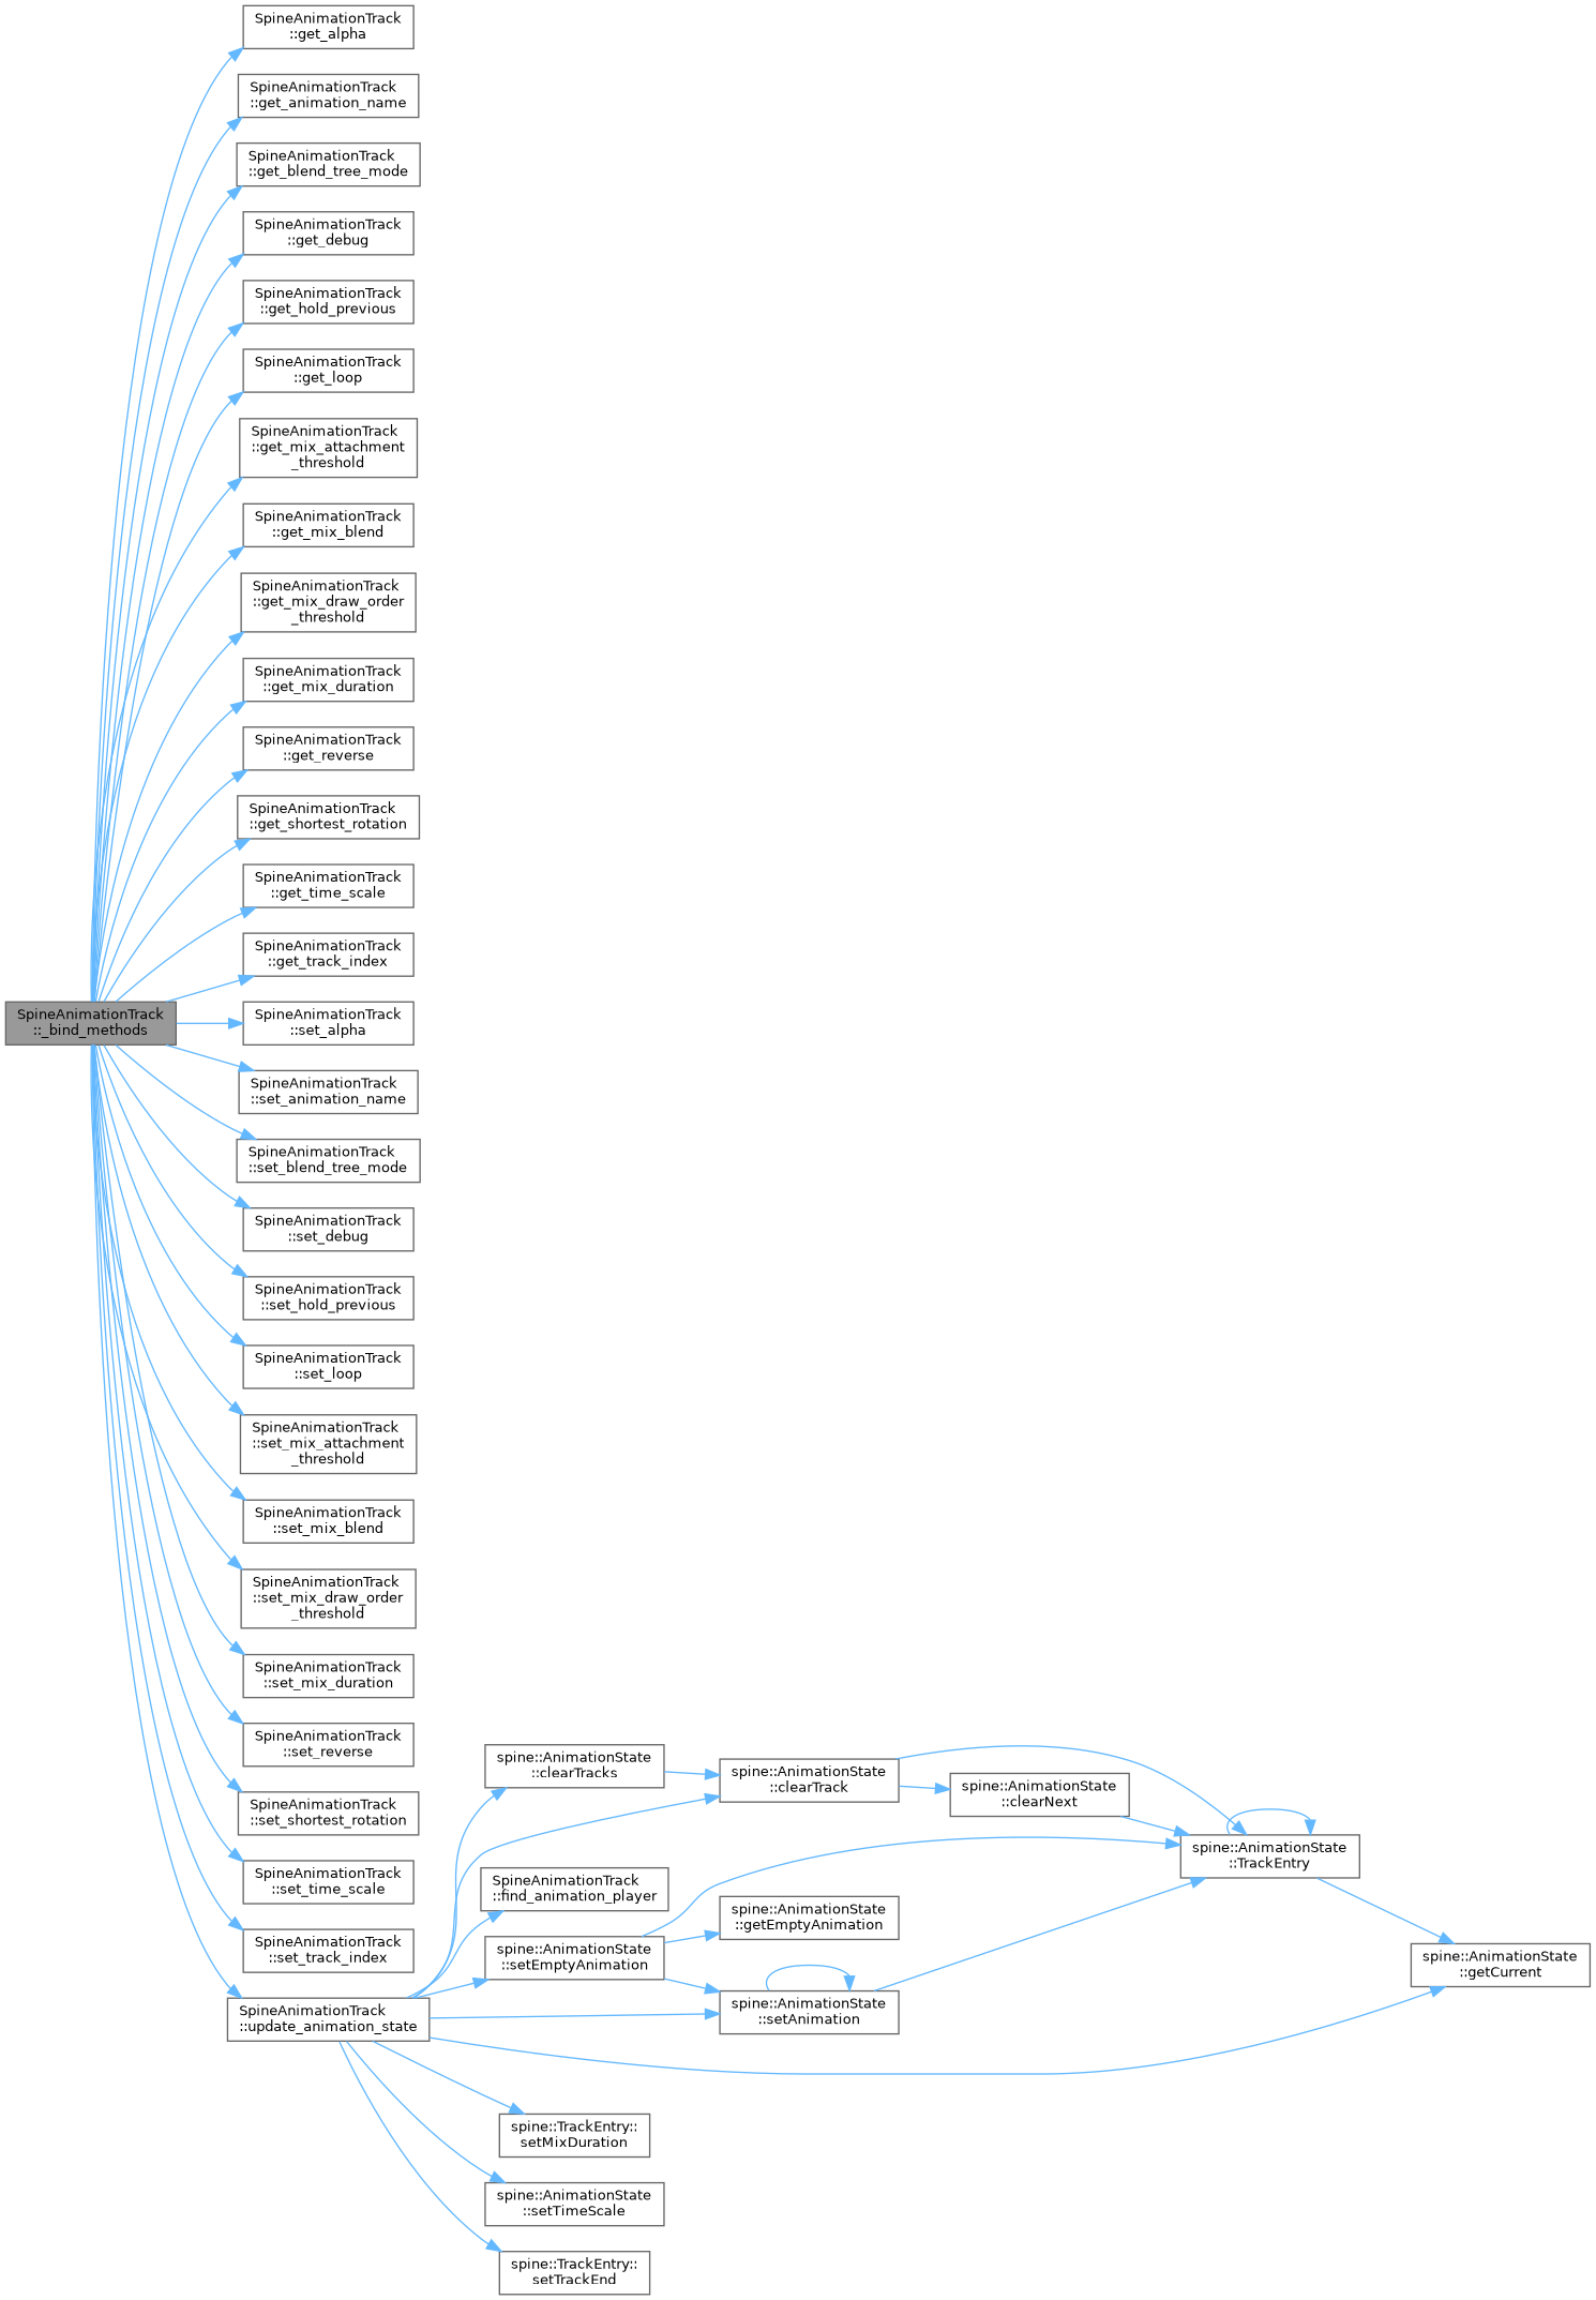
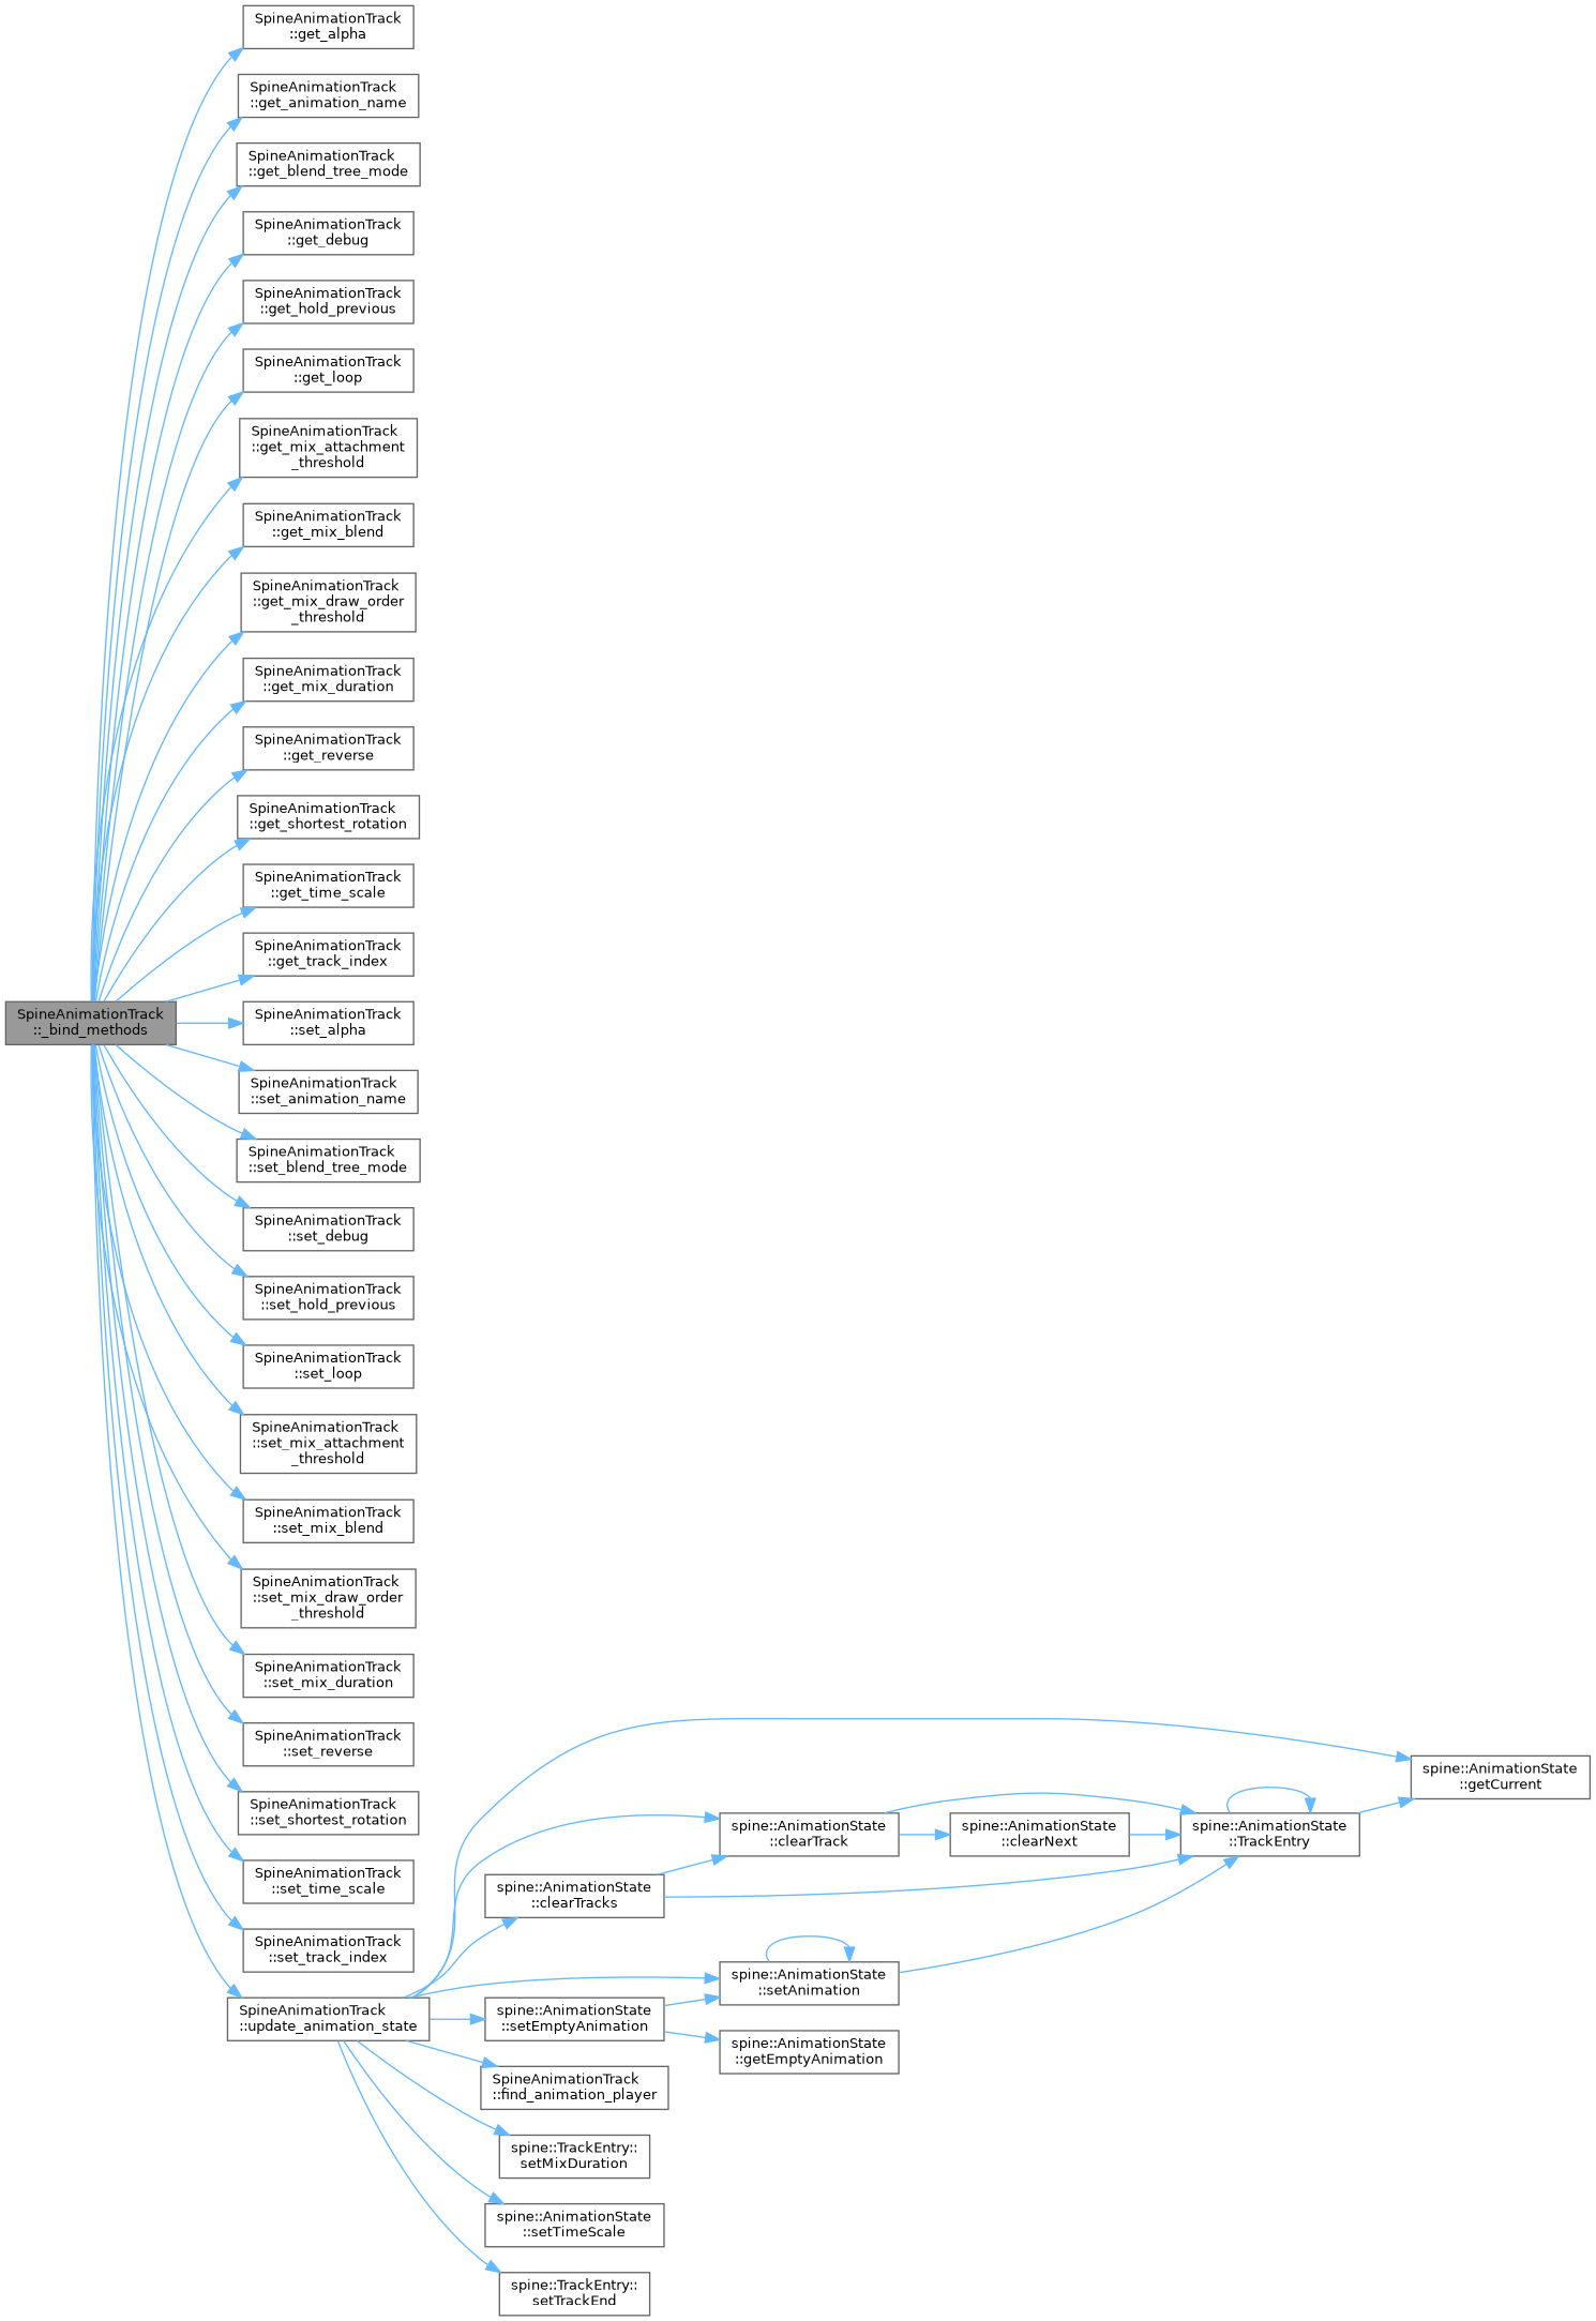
  digraph {
    rankdir=LR
    node [color=grey40 fillcolor=white fontname=Helvetica fontsize=10 shape=box style=filled]
    edge [color=steelblue1 fontname=Helvetica fontsize=10 labelfontname=Helvetica labelfontsize=10 style=solid]
    n1 [color=gray40 fillcolor=grey60 fontcolor=black height=0.2 label="SpineAnimationTrack\l::_bind_methods" width=0.4]
    n2 [height=0.2 label="SpineAnimationTrack\l::get_alpha" width=0.4]
    n3 [height=0.2 label="SpineAnimationTrack\l::get_animation_name" width=0.4]
    n4 [height=0.2 label="SpineAnimationTrack\l::get_blend_tree_mode" width=0.4]
    n5 [height=0.2 label="SpineAnimationTrack\l::get_debug" width=0.4]
    n6 [height=0.2 label="SpineAnimationTrack\l::get_hold_previous" width=0.4]
    n7 [height=0.2 label="SpineAnimationTrack\l::get_loop" width=0.4]
    n8 [height=0.2 label="SpineAnimationTrack\l::get_mix_attachment\l_threshold" width=0.4]
    n9 [height=0.2 label="SpineAnimationTrack\l::get_mix_blend" width=0.4]
    n10 [height=0.2 label="SpineAnimationTrack\l::get_mix_draw_order\l_threshold" width=0.4]
    n11 [height=0.2 label="SpineAnimationTrack\l::get_mix_duration" width=0.4]
    n12 [height=0.2 label="SpineAnimationTrack\l::get_reverse" width=0.4]
    n13 [height=0.2 label="SpineAnimationTrack\l::get_shortest_rotation" width=0.4]
    n14 [height=0.2 label="SpineAnimationTrack\l::get_time_scale" width=0.4]
    n15 [height=0.2 label="SpineAnimationTrack\l::get_track_index" width=0.4]
    n16 [height=0.2 label="SpineAnimationTrack\l::set_alpha" width=0.4]
    n17 [height=0.2 label="SpineAnimationTrack\l::set_animation_name" width=0.4]
    n18 [height=0.2 label="SpineAnimationTrack\l::set_blend_tree_mode" width=0.4]
    n19 [height=0.2 label="SpineAnimationTrack\l::set_debug" width=0.4]
    n20 [height=0.2 label="SpineAnimationTrack\l::set_hold_previous" width=0.4]
    n21 [height=0.2 label="SpineAnimationTrack\l::set_loop" width=0.4]
    n22 [height=0.2 label="SpineAnimationTrack\l::set_mix_attachment\l_threshold" width=0.4]
    n23 [height=0.2 label="SpineAnimationTrack\l::set_mix_blend" width=0.4]
    n24 [height=0.2 label="SpineAnimationTrack\l::set_mix_draw_order\l_threshold" width=0.4]
    n25 [height=0.2 label="SpineAnimationTrack\l::set_mix_duration" width=0.4]
    n26 [height=0.2 label="SpineAnimationTrack\l::set_reverse" width=0.4]
    n27 [height=0.2 label="SpineAnimationTrack\l::set_shortest_rotation" width=0.4]
    n28 [height=0.2 label="SpineAnimationTrack\l::set_time_scale" width=0.4]
    n29 [height=0.2 label="SpineAnimationTrack\l::set_track_index" width=0.4]
    n30 [height=0.2 label="SpineAnimationTrack\l::update_animation_state" width=0.4]
    n31 [height=0.2 label="spine::AnimationState\l::clearTrack" width=0.4]
    n32 [height=0.2 label="spine::AnimationState\l::clearTracks" width=0.4]
    n33 [height=0.2 label="SpineAnimationTrack\l::find_animation_player" width=0.4]
    n34 [height=0.2 label="spine::AnimationState\l::getCurrent" width=0.4]
    n35 [height=0.2 label="spine::AnimationState\l::setAnimation" width=0.4]
    n36 [height=0.2 label="spine::AnimationState\l::setEmptyAnimation" width=0.4]
    n37 [height=0.2 label="spine::TrackEntry::\lsetMixDuration" width=0.4]
    n38 [height=0.2 label="spine::AnimationState\l::setTimeScale" width=0.4]
    n39 [height=0.2 label="spine::TrackEntry::\lsetTrackEnd" width=0.4]
    n40 [height=0.2 label="spine::AnimationState\l::clearNext" width=0.4]
    n41 [height=0.2 label="spine::AnimationState\l::TrackEntry" width=0.4]
    n42 [height=0.2 label="spine::AnimationState\l::getEmptyAnimation" width=0.4]
    n1 -> n2
    n1 -> n3
    n1 -> n4
    n1 -> n5
    n1 -> n6
    n1 -> n7
    n1 -> n8
    n1 -> n9
    n1 -> n10
    n1 -> n11
    n1 -> n12
    n1 -> n13
    n1 -> n14
    n1 -> n15
    n1 -> n16
    n1 -> n17
    n1 -> n18
    n1 -> n19
    n1 -> n20
    n1 -> n21
    n1 -> n22
    n1 -> n23
    n1 -> n24
    n1 -> n25
    n1 -> n26
    n1 -> n27
    n1 -> n28
    n1 -> n29
    n1 -> n30
    n30 -> n31
    n30 -> n32
    n30 -> n33
    n30 -> n34
    n30 -> n35
    n30 -> n36
    n30 -> n37
    n30 -> n38
    n30 -> n39
    n31 -> n40
    n31 -> n41
    n32 -> n31
    n35 -> n35
    n35 -> n41
    n36 -> n35
-   n36 -> n41
+   n32 -> n41
    n36 -> n42
    n40 -> n41
    n41 -> n34
    n41 -> n41
  }
